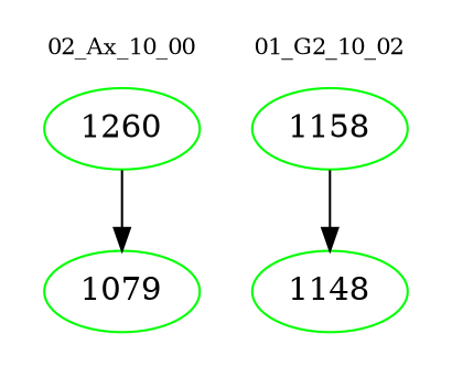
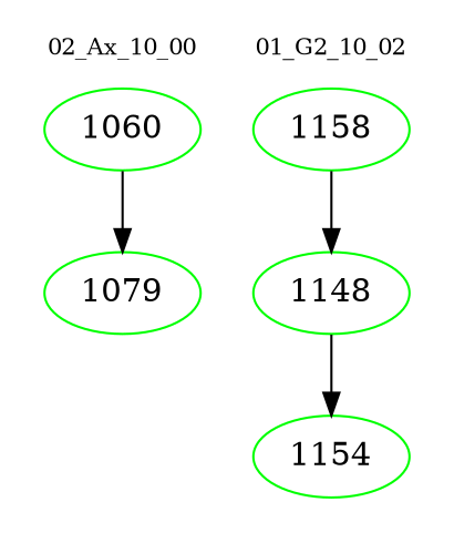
  digraph {
    node [color=green]
    edge [color=black]
-   n1 [label=1260]
+   n1 [label=1060]
    n2 [label=1079]
    n3 [label=1148]
+   n4 [label=1154]
    n5 [label=1158]
    subgraph cluster_1 {
      color=white
      fontsize=10
      label="02_Ax_10_00"
      n1
      n2
    }
    subgraph cluster_2 {
      color=white
      fontsize=10
      label="01_G2_10_02"
      n3
+     n4
      n5
    }
    n1 -> n2
+   n3 -> n4
    n5 -> n3
  }
